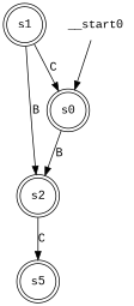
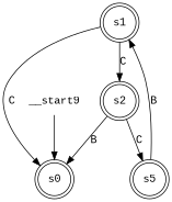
  digraph {
    fontname="Liberation Mono"
    node [fontname="Liberation Mono" shape=doublecircle]
    edge [fontname="Liberation Mono"]
    n1 [label=s0]
    n2 [label=s1]
    n3 [label=s2]
    n4 [label=s5]
-   __start0 [shape=none]
+   __start0 [shape=none label=__start9]
    n2 -> n1 [label=C]
-   n2 -> n3 [label=B]
-   n1 -> n3 [label=B]
+   n2 -> n3 [label=C]
+   n3 -> n1 [label=B]
    n3 -> n4 [label=C]
+   n4 -> n2 [label=B]
    __start0 -> n1
  }
